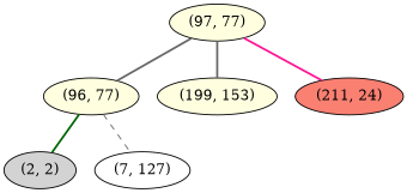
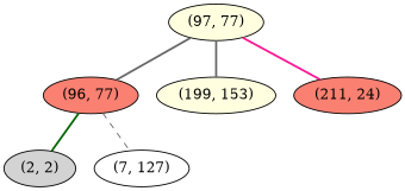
  graph {
    node [fillcolor=lightyellow style=filled]
    edge [color=gray40 style=bold weight=1]
    "(97, 77)"
-   "(96, 77)"
+   "(96, 77)" [fillcolor=salmon]
    "(199, 153)"
    "(211, 24)" [fillcolor=salmon]
    "(2, 2)" [fillcolor=lightgrey]
    "(7, 127)" [fillcolor=white]
    "(97, 77)" -- "(96, 77)"
    "(97, 77)" -- "(199, 153)"
    "(97, 77)" -- "(211, 24)" [color=deeppink]
    "(96, 77)" -- "(2, 2)" [color=darkgreen]
    "(96, 77)" -- "(7, 127)" [style=dashed]
  }
